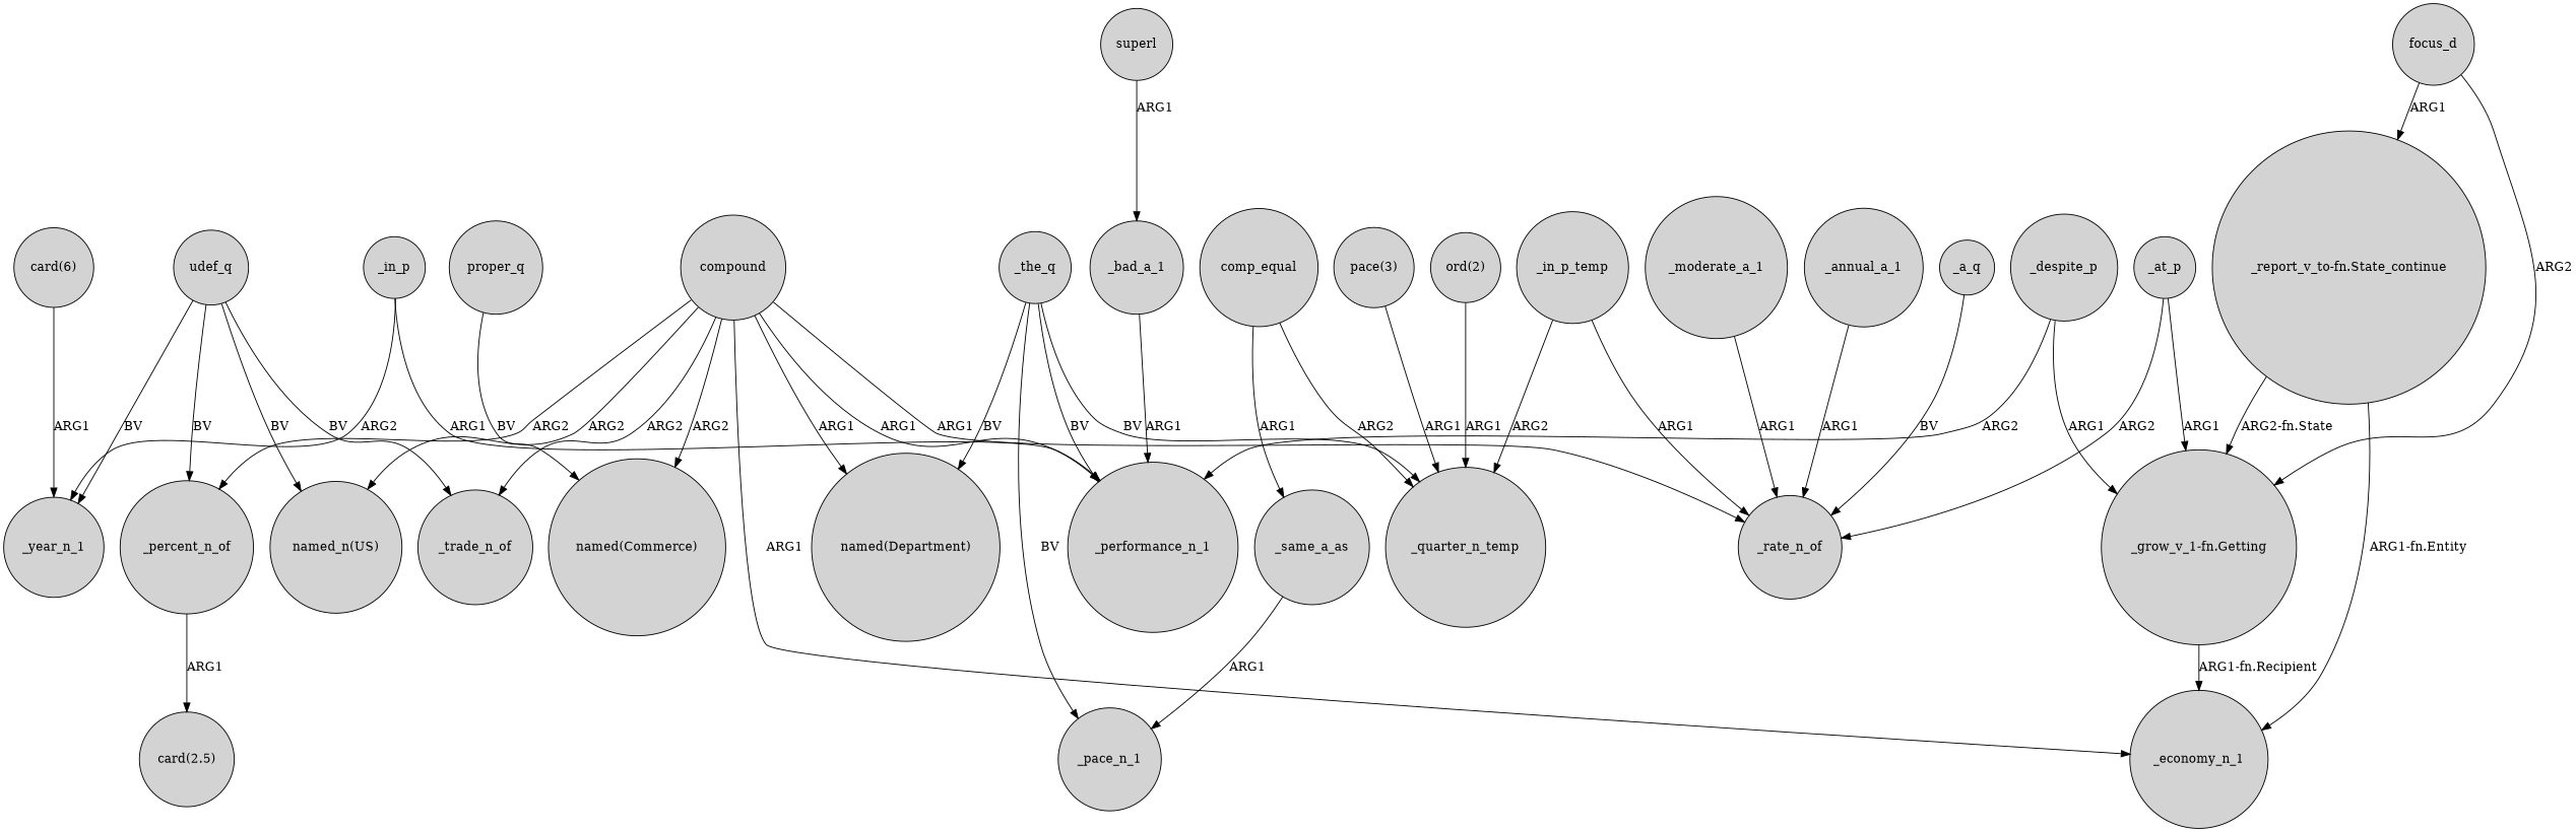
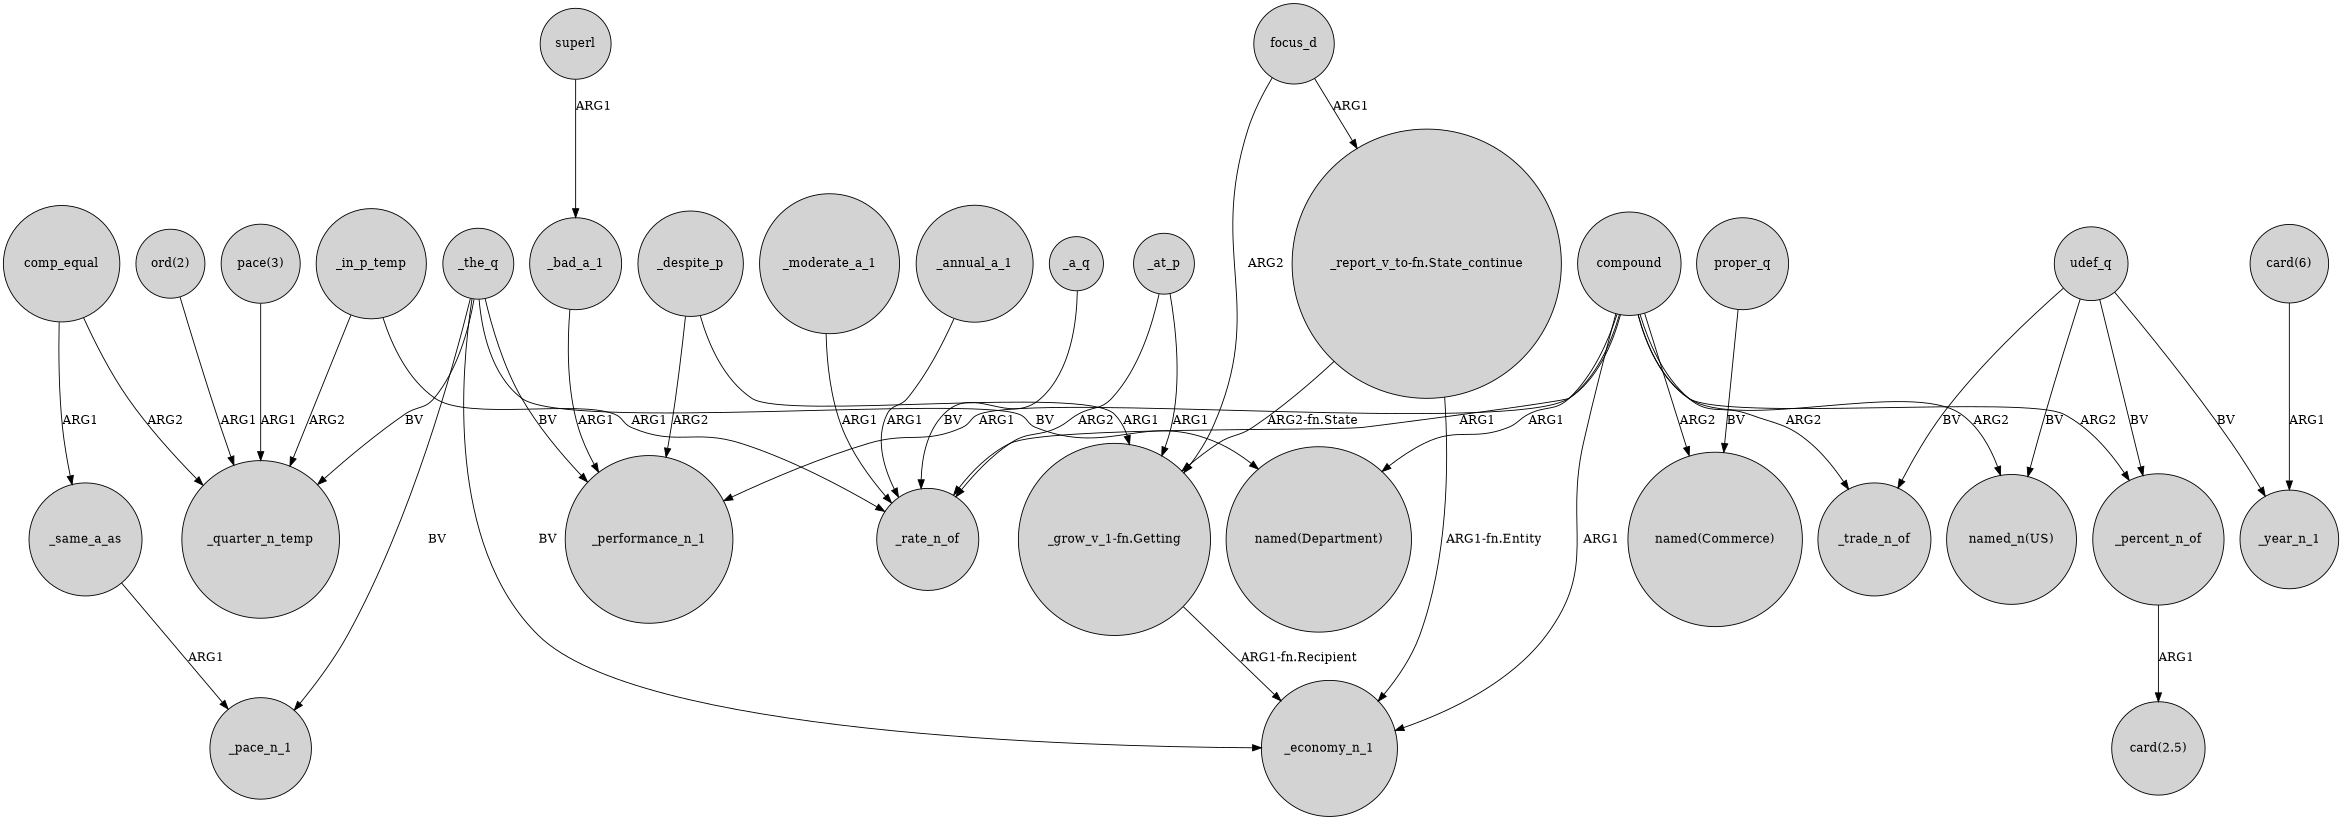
  digraph {
    node [shape=circle style=filled]
    _bad_a_1
    _performance_n_1
    _in_p_temp
    _quarter_n_temp
    _rate_n_of
    "_report_v_to-fn.State_continue"
    "_grow_v_1-fn.Getting"
    _economy_n_1
    n9 [label="pace(3)"]
-   _in_p
    _year_n_1
    _moderate_a_1
    _the_q
    "named(Department)"
    _pace_n_1
    compound
    "named(Commerce)"
    _percent_n_of
    _trade_n_of
    "named_n(US)"
    "card(2.5)"
    _same_a_as
    proper_q
    _annual_a_1
    udef_q
    "card(6)"
    comp_equal
    _despite_p
    focus_d
    _at_p
    "ord(2)"
    _a_q
    superl
    _bad_a_1 -> _performance_n_1 [label=ARG1]
    _in_p_temp -> _quarter_n_temp [label=ARG2]
    _in_p_temp -> _rate_n_of [label=ARG1]
    "_report_v_to-fn.State_continue" -> "_grow_v_1-fn.Getting" [label="ARG2-fn.State"]
    "_report_v_to-fn.State_continue" -> _economy_n_1 [label="ARG1-fn.Entity"]
    "_grow_v_1-fn.Getting" -> _economy_n_1 [label="ARG1-fn.Recipient"]
    n9 -> _quarter_n_temp [label=ARG1]
-   _in_p -> _performance_n_1 [label=ARG1]
-   _in_p -> _year_n_1 [label=ARG2]
    _moderate_a_1 -> _rate_n_of [label=ARG1]
    _the_q -> _performance_n_1 [label=BV]
    _the_q -> _quarter_n_temp [label=BV]
+   _the_q -> _economy_n_1 [label=BV]
    _the_q -> "named(Department)" [label=BV]
    _the_q -> _pace_n_1 [label=BV]
    compound -> _performance_n_1 [label=ARG1]
    compound -> _rate_n_of [label=ARG1]
    compound -> _economy_n_1 [label=ARG1]
    compound -> "named(Department)" [label=ARG1]
    compound -> "named(Commerce)" [label=ARG2]
    compound -> _percent_n_of [label=ARG2]
    compound -> _trade_n_of [label=ARG2]
    compound -> "named_n(US)" [label=ARG2]
    _percent_n_of -> "card(2.5)" [label=ARG1]
    _same_a_as -> _pace_n_1 [label=ARG1]
    proper_q -> "named(Commerce)" [label=BV]
    _annual_a_1 -> _rate_n_of [label=ARG1]
    udef_q -> _year_n_1 [label=BV]
    udef_q -> _percent_n_of [label=BV]
    udef_q -> _trade_n_of [label=BV]
    udef_q -> "named_n(US)" [label=BV]
    "card(6)" -> _year_n_1 [label=ARG1]
    comp_equal -> _quarter_n_temp [label=ARG2]
    comp_equal -> _same_a_as [label=ARG1]
    _despite_p -> _performance_n_1 [label=ARG2]
    _despite_p -> "_grow_v_1-fn.Getting" [label=ARG1]
    focus_d -> "_report_v_to-fn.State_continue" [label=ARG1]
    focus_d -> "_grow_v_1-fn.Getting" [label=ARG2]
    _at_p -> _rate_n_of [label=ARG2]
    _at_p -> "_grow_v_1-fn.Getting" [label=ARG1]
    "ord(2)" -> _quarter_n_temp [label=ARG1]
    _a_q -> _rate_n_of [label=BV]
    superl -> _bad_a_1 [label=ARG1]
  }
